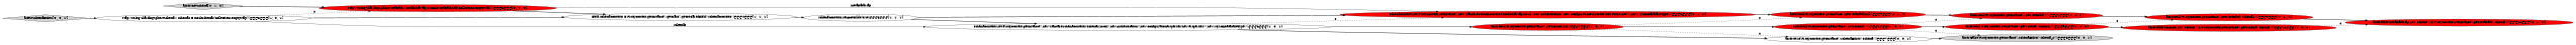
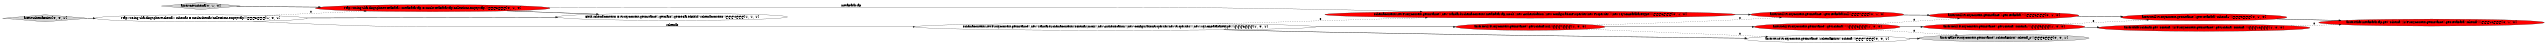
  digraph {
    rankdir=LR
    node [fillcolor=red shape=ellipse style=filled]
    edge [style=bold]
    n1 [label="assertNull(ProxyContext.getInstance().getMetaData(null))@@@7@@@['0', '1', '0']"]
    n2 [label="assertNull(ProxyContext.getInstance().getMetaData(\"\"))@@@8@@@['0', '1', '0']"]
    n3 [label="assertNull(ProxyContext.getInstance().getMetaData(\"schema1\"))@@@9@@@['0', '1', '0']"]
    n4 [label="Map<String,ShardingSphereMetaData> metaDataMap = mockMetaDataMap(Collections.emptyMap())@@@3@@@['0', '1', '0']"]
    n5 [fillcolor=white label="Field schemaContexts = ProxyContext.getInstance().getClass().getDeclaredField(\"schemaContexts\")@@@4@@@['1', '1', '1']"]
    n6 [label="schemaContexts.set(ProxyContext.getInstance(),new StandardSchemaContexts(metaDataMap,mock(),new Authentication(),new ConfigurationProperties(new Properties()),new MySQLDatabaseType()))@@@6@@@['0', '1', '0']"]
-   n7 [fillcolor=white label="schemaContexts.setAccessible(true)@@@5@@@['1', '1', '1']"]
    n8 [fillcolor=white label="Map<String,ShardingSphereSchema> schemas = mockSchemas(Collections.emptyMap())@@@3@@@['1', '0', '1']"]
    n9 [fillcolor=white label="schemaContexts.set(ProxyContext.getInstance(),new StandardSchemaContexts(schemas,mock(),new Authentication(),new ConfigurationProperties(new Properties()),new MySQLDatabaseType()))@@@6@@@['1', '0', '1']"]
    n10 [label="assertNull(ProxyContext.getInstance().getSchema(null))@@@7@@@['1', '0', '0']"]
    n11 [fillcolor=white label="assertTrue(ProxyContext.getInstance().schemaExists(\"schema\"))@@@7@@@['0', '0', '1']"]
    n12 [fillcolor=lightgray label="assertFalse(ProxyContext.getInstance().schemaExists(\"schema_2\"))@@@8@@@['0', '0', '1']"]
    n13 [label="assertNull(ProxyContext.getInstance().getSchema(\"\"))@@@8@@@['1', '0', '0']"]
    n14 [label="assertNull(ProxyContext.getInstance().getSchema(\"schema1\"))@@@9@@@['1', '0', '0']"]
    n15 [label="assertThat(metaDataMap.get(\"schema\"),is(ProxyContext.getInstance().getMetaData(\"schema\")))@@@10@@@['0', '1', '0']"]
    n16 [fillcolor=lightgray label="assertSchemaExists['0', '0', '1']" shape=diamond]
    n17 [label="assertThat(schemas.get(\"schema\"),is(ProxyContext.getInstance().getSchema(\"schema\")))@@@10@@@['1', '0', '0']"]
    n18 [fillcolor=lightgray label="assertGetSchema['0', '1', '0']" shape=diamond]
    n1 -> n2
    n2 -> n3
    n3 -> n15
    n4 -> n5
    n4 -> n6 [label=metaDataMap style=solid]
-   n5 -> n7
    n6 -> n1
-   n7 -> n6
-   n7 -> n9
    n8 -> n4 [label=0 style=dashed]
    n8 -> n5
    n8 -> n9 [label=schemas style=solid]
    n9 -> n6 [label=0 style=dashed]
    n9 -> n10
    n9 -> n11
    n10 -> n1 [label=0 style=dashed]
    n10 -> n11 [label=0 style=dashed]
    n10 -> n13
    n11 -> n12
    n13 -> n2 [label=0 style=dashed]
    n13 -> n12 [label=0 style=dashed]
    n13 -> n14
    n14 -> n3 [label=0 style=dashed]
    n14 -> n17
    n16 -> n8
    n17 -> n15 [label=0 style=dashed]
    n18 -> n4
  }
